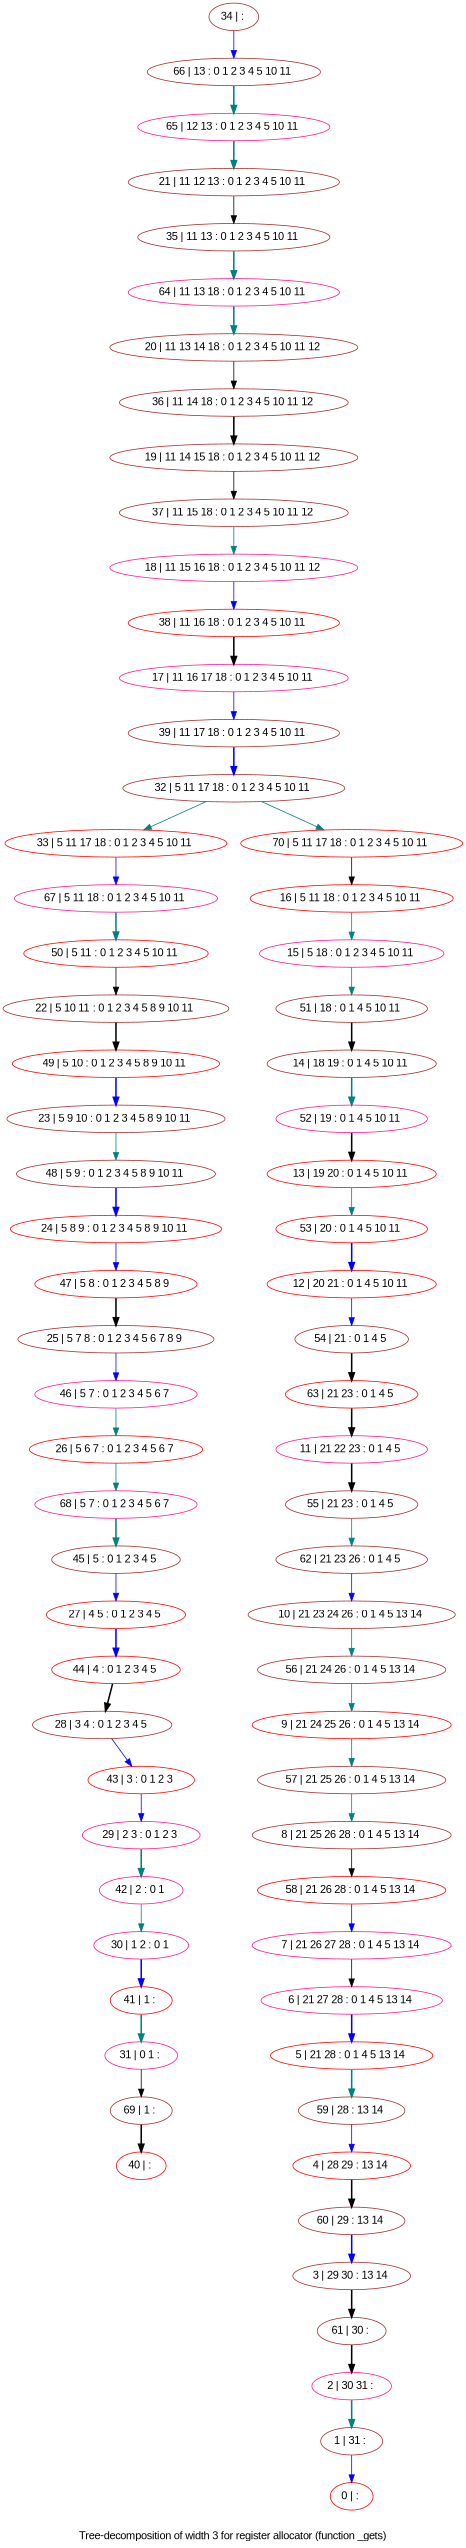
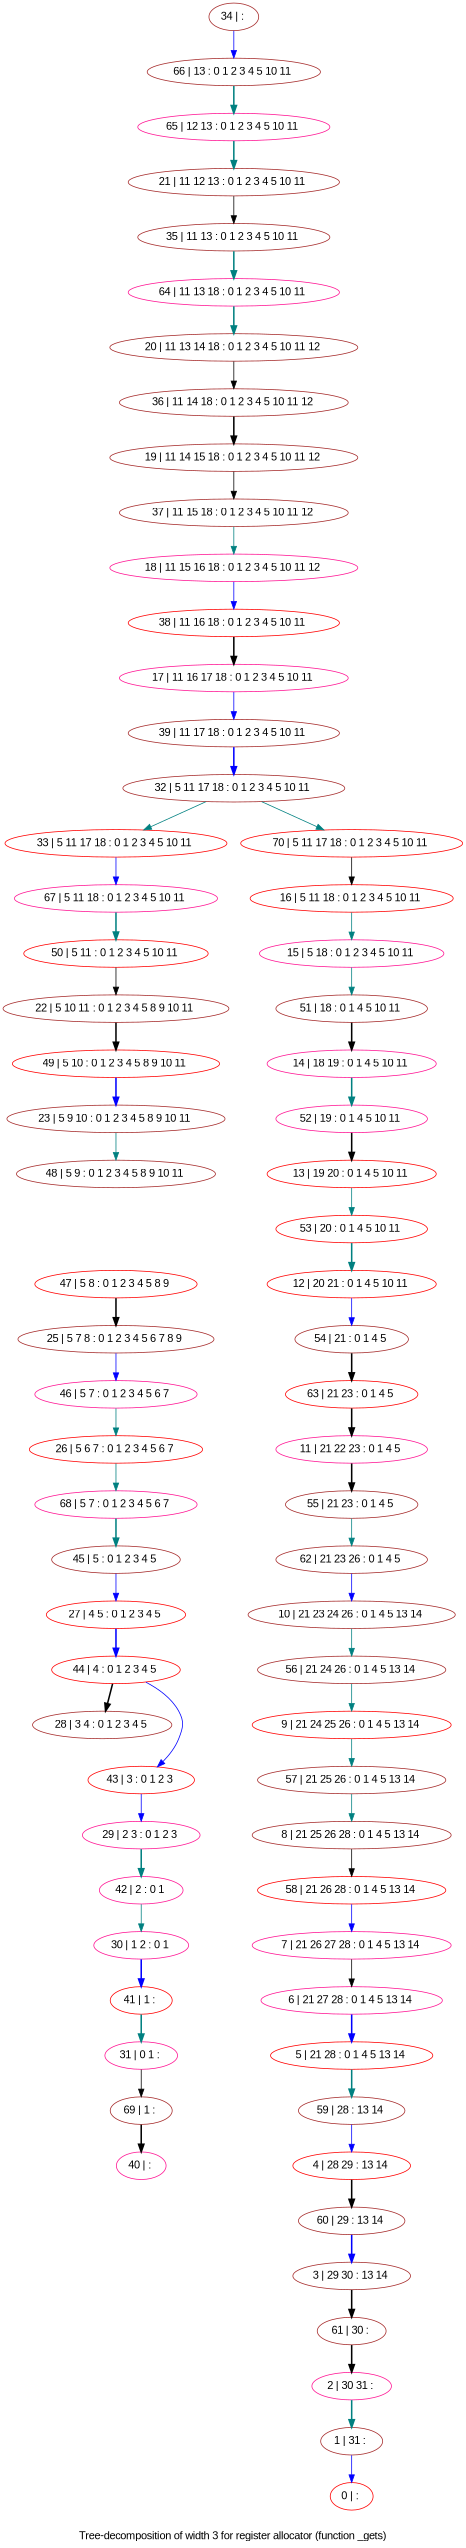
  digraph {
    fontname="Liberation Sans"
    label="Tree-decomposition of width 3 for register allocator (function _gets)"
    node [color=brown fontname="Liberation Sans"]
    edge [color=teal fontname="Liberation Sans" style=solid]
    n1 [color=red label="0 | : "]
    n2 [label="1 | 31 : "]
    n3 [color=deeppink label="2 | 30 31 : "]
    n4 [label="3 | 29 30 : 13 14 "]
    n5 [label="61 | 30 : "]
    n6 [color=red label="4 | 28 29 : 13 14 "]
    n7 [label="60 | 29 : 13 14 "]
    n8 [color=red label="5 | 21 28 : 0 1 4 5 13 14 "]
    n9 [label="59 | 28 : 13 14 "]
    n10 [color=deeppink label="6 | 21 27 28 : 0 1 4 5 13 14 "]
    n11 [color=deeppink label="7 | 21 26 27 28 : 0 1 4 5 13 14 "]
    n12 [label="8 | 21 25 26 28 : 0 1 4 5 13 14 "]
    n13 [color=red label="58 | 21 26 28 : 0 1 4 5 13 14 "]
    n14 [color=red label="9 | 21 24 25 26 : 0 1 4 5 13 14 "]
    n15 [label="57 | 21 25 26 : 0 1 4 5 13 14 "]
    n16 [label="10 | 21 23 24 26 : 0 1 4 5 13 14 "]
    n17 [label="56 | 21 24 26 : 0 1 4 5 13 14 "]
    n18 [color=deeppink label="11 | 21 22 23 : 0 1 4 5 "]
    n19 [label="55 | 21 23 : 0 1 4 5 "]
    n20 [label="62 | 21 23 26 : 0 1 4 5 "]
    n21 [color=red label="12 | 20 21 : 0 1 4 5 10 11 "]
    n22 [label="54 | 21 : 0 1 4 5 "]
    n23 [color=red label="63 | 21 23 : 0 1 4 5 "]
    n24 [color=red label="13 | 19 20 : 0 1 4 5 10 11 "]
    n25 [color=red label="53 | 20 : 0 1 4 5 10 11 "]
-   n26 [label="14 | 18 19 : 0 1 4 5 10 11 "]
+   n26 [color=deeppink label="14 | 18 19 : 0 1 4 5 10 11 "]
    n27 [color=deeppink label="52 | 19 : 0 1 4 5 10 11 "]
    n28 [color=deeppink label="15 | 5 18 : 0 1 2 3 4 5 10 11 "]
    n29 [label="51 | 18 : 0 1 4 5 10 11 "]
    n30 [color=red label="16 | 5 11 18 : 0 1 2 3 4 5 10 11 "]
    n31 [color=deeppink label="17 | 11 16 17 18 : 0 1 2 3 4 5 10 11 "]
    n32 [label="39 | 11 17 18 : 0 1 2 3 4 5 10 11 "]
    n33 [label="32 | 5 11 17 18 : 0 1 2 3 4 5 10 11 "]
    n34 [color=deeppink label="18 | 11 15 16 18 : 0 1 2 3 4 5 10 11 12 "]
    n35 [color=red label="38 | 11 16 18 : 0 1 2 3 4 5 10 11 "]
    n36 [label="19 | 11 14 15 18 : 0 1 2 3 4 5 10 11 12 "]
    n37 [label="37 | 11 15 18 : 0 1 2 3 4 5 10 11 12 "]
    n38 [label="20 | 11 13 14 18 : 0 1 2 3 4 5 10 11 12 "]
    n39 [label="36 | 11 14 18 : 0 1 2 3 4 5 10 11 12 "]
    n40 [label="21 | 11 12 13 : 0 1 2 3 4 5 10 11 "]
    n41 [label="35 | 11 13 : 0 1 2 3 4 5 10 11 "]
    n42 [color=deeppink label="64 | 11 13 18 : 0 1 2 3 4 5 10 11 "]
    n43 [label="22 | 5 10 11 : 0 1 2 3 4 5 8 9 10 11 "]
    n44 [color=red label="49 | 5 10 : 0 1 2 3 4 5 8 9 10 11 "]
    n45 [label="23 | 5 9 10 : 0 1 2 3 4 5 8 9 10 11 "]
    n46 [label="48 | 5 9 : 0 1 2 3 4 5 8 9 10 11 "]
-   n47 [color=red label="24 | 5 8 9 : 0 1 2 3 4 5 8 9 10 11 "]
    n48 [color=red label="47 | 5 8 : 0 1 2 3 4 5 8 9 "]
    n49 [label="25 | 5 7 8 : 0 1 2 3 4 5 6 7 8 9 "]
    n50 [color=deeppink label="46 | 5 7 : 0 1 2 3 4 5 6 7 "]
    n51 [color=red label="26 | 5 6 7 : 0 1 2 3 4 5 6 7 "]
    n52 [color=deeppink label="68 | 5 7 : 0 1 2 3 4 5 6 7 "]
    n53 [label="45 | 5 : 0 1 2 3 4 5 "]
    n54 [color=red label="27 | 4 5 : 0 1 2 3 4 5 "]
    n55 [color=red label="44 | 4 : 0 1 2 3 4 5 "]
    n56 [label="28 | 3 4 : 0 1 2 3 4 5 "]
    n57 [color=red label="43 | 3 : 0 1 2 3 "]
    n58 [color=deeppink label="29 | 2 3 : 0 1 2 3 "]
    n59 [color=deeppink label="42 | 2 : 0 1 "]
    n60 [color=deeppink label="30 | 1 2 : 0 1 "]
    n61 [color=red label="41 | 1 : "]
    n62 [color=deeppink label="31 | 0 1 : "]
    n63 [label="69 | 1 : "]
-   n64 [color=red label="40 | : "]
+   n64 [color=deeppink label="40 | : "]
    n65 [color=red label="33 | 5 11 17 18 : 0 1 2 3 4 5 10 11 "]
    n66 [color=red label="70 | 5 11 17 18 : 0 1 2 3 4 5 10 11 "]
    n67 [color=deeppink label="67 | 5 11 18 : 0 1 2 3 4 5 10 11 "]
    n68 [color=red label="50 | 5 11 : 0 1 2 3 4 5 10 11 "]
    n69 [label="34 | : "]
    n70 [label="66 | 13 : 0 1 2 3 4 5 10 11 "]
    n71 [color=deeppink label="65 | 12 13 : 0 1 2 3 4 5 10 11 "]
    n2 -> n1 [color=blue]
    n3 -> n2 [style=bold]
    n4 -> n5 [color=black style=bold]
    n5 -> n3 [color=black style=bold]
    n6 -> n7 [color=black style=bold]
    n7 -> n4 [color=blue style=bold]
    n8 -> n9 [style=bold]
    n9 -> n6 [color=blue]
    n10 -> n8 [color=blue style=bold]
    n11 -> n10 [color=black]
    n12 -> n13 [color=black]
    n13 -> n11 [color=blue]
    n14 -> n15
    n15 -> n12
    n16 -> n17
    n17 -> n14
    n18 -> n19 [color=black style=bold]
    n19 -> n20
    n20 -> n16 [color=blue]
    n21 -> n22 [color=blue]
    n22 -> n23 [color=black style=bold]
    n23 -> n18 [color=black style=bold]
    n24 -> n25
-   n25 -> n21 [color=blue style=bold]
+   n25 -> n21 [style=bold]
    n26 -> n27 [style=bold]
    n27 -> n24 [color=black style=bold]
    n28 -> n29
    n29 -> n26 [color=black style=bold]
    n30 -> n28
    n31 -> n32 [color=blue]
    n32 -> n33 [color=blue style=bold]
    n33 -> n65
    n33 -> n66
    n34 -> n35 [color=blue]
    n35 -> n31 [color=black style=bold]
    n36 -> n37 [color=black]
    n37 -> n34
    n38 -> n39 [color=black]
    n39 -> n36 [color=black style=bold]
    n40 -> n41 [color=black]
    n41 -> n42 [style=bold]
    n42 -> n38 [style=bold]
    n43 -> n44 [color=black style=bold]
    n44 -> n45 [color=blue style=bold]
    n45 -> n46
-   n46 -> n47 [color=blue style=bold]
-   n47 -> n48 [color=blue]
    n48 -> n49 [color=black style=bold]
    n49 -> n50 [color=blue]
    n50 -> n51
    n51 -> n52
    n52 -> n53 [style=bold]
    n53 -> n54 [color=blue]
    n54 -> n55 [color=blue style=bold]
    n55 -> n56 [color=black style=bold]
-   n56 -> n57 [color=blue]
+   n55 -> n57 [color=blue]
    n57 -> n58 [color=blue]
    n58 -> n59 [style=bold]
    n59 -> n60
    n60 -> n61 [color=blue style=bold]
    n61 -> n62 [style=bold]
    n62 -> n63 [color=black]
    n63 -> n64 [color=black style=bold]
    n65 -> n67 [color=blue]
    n66 -> n30 [color=black]
    n67 -> n68 [style=bold]
    n68 -> n43 [color=black]
    n69 -> n70 [color=blue]
    n70 -> n71 [style=bold]
    n71 -> n40 [style=bold]
  }
